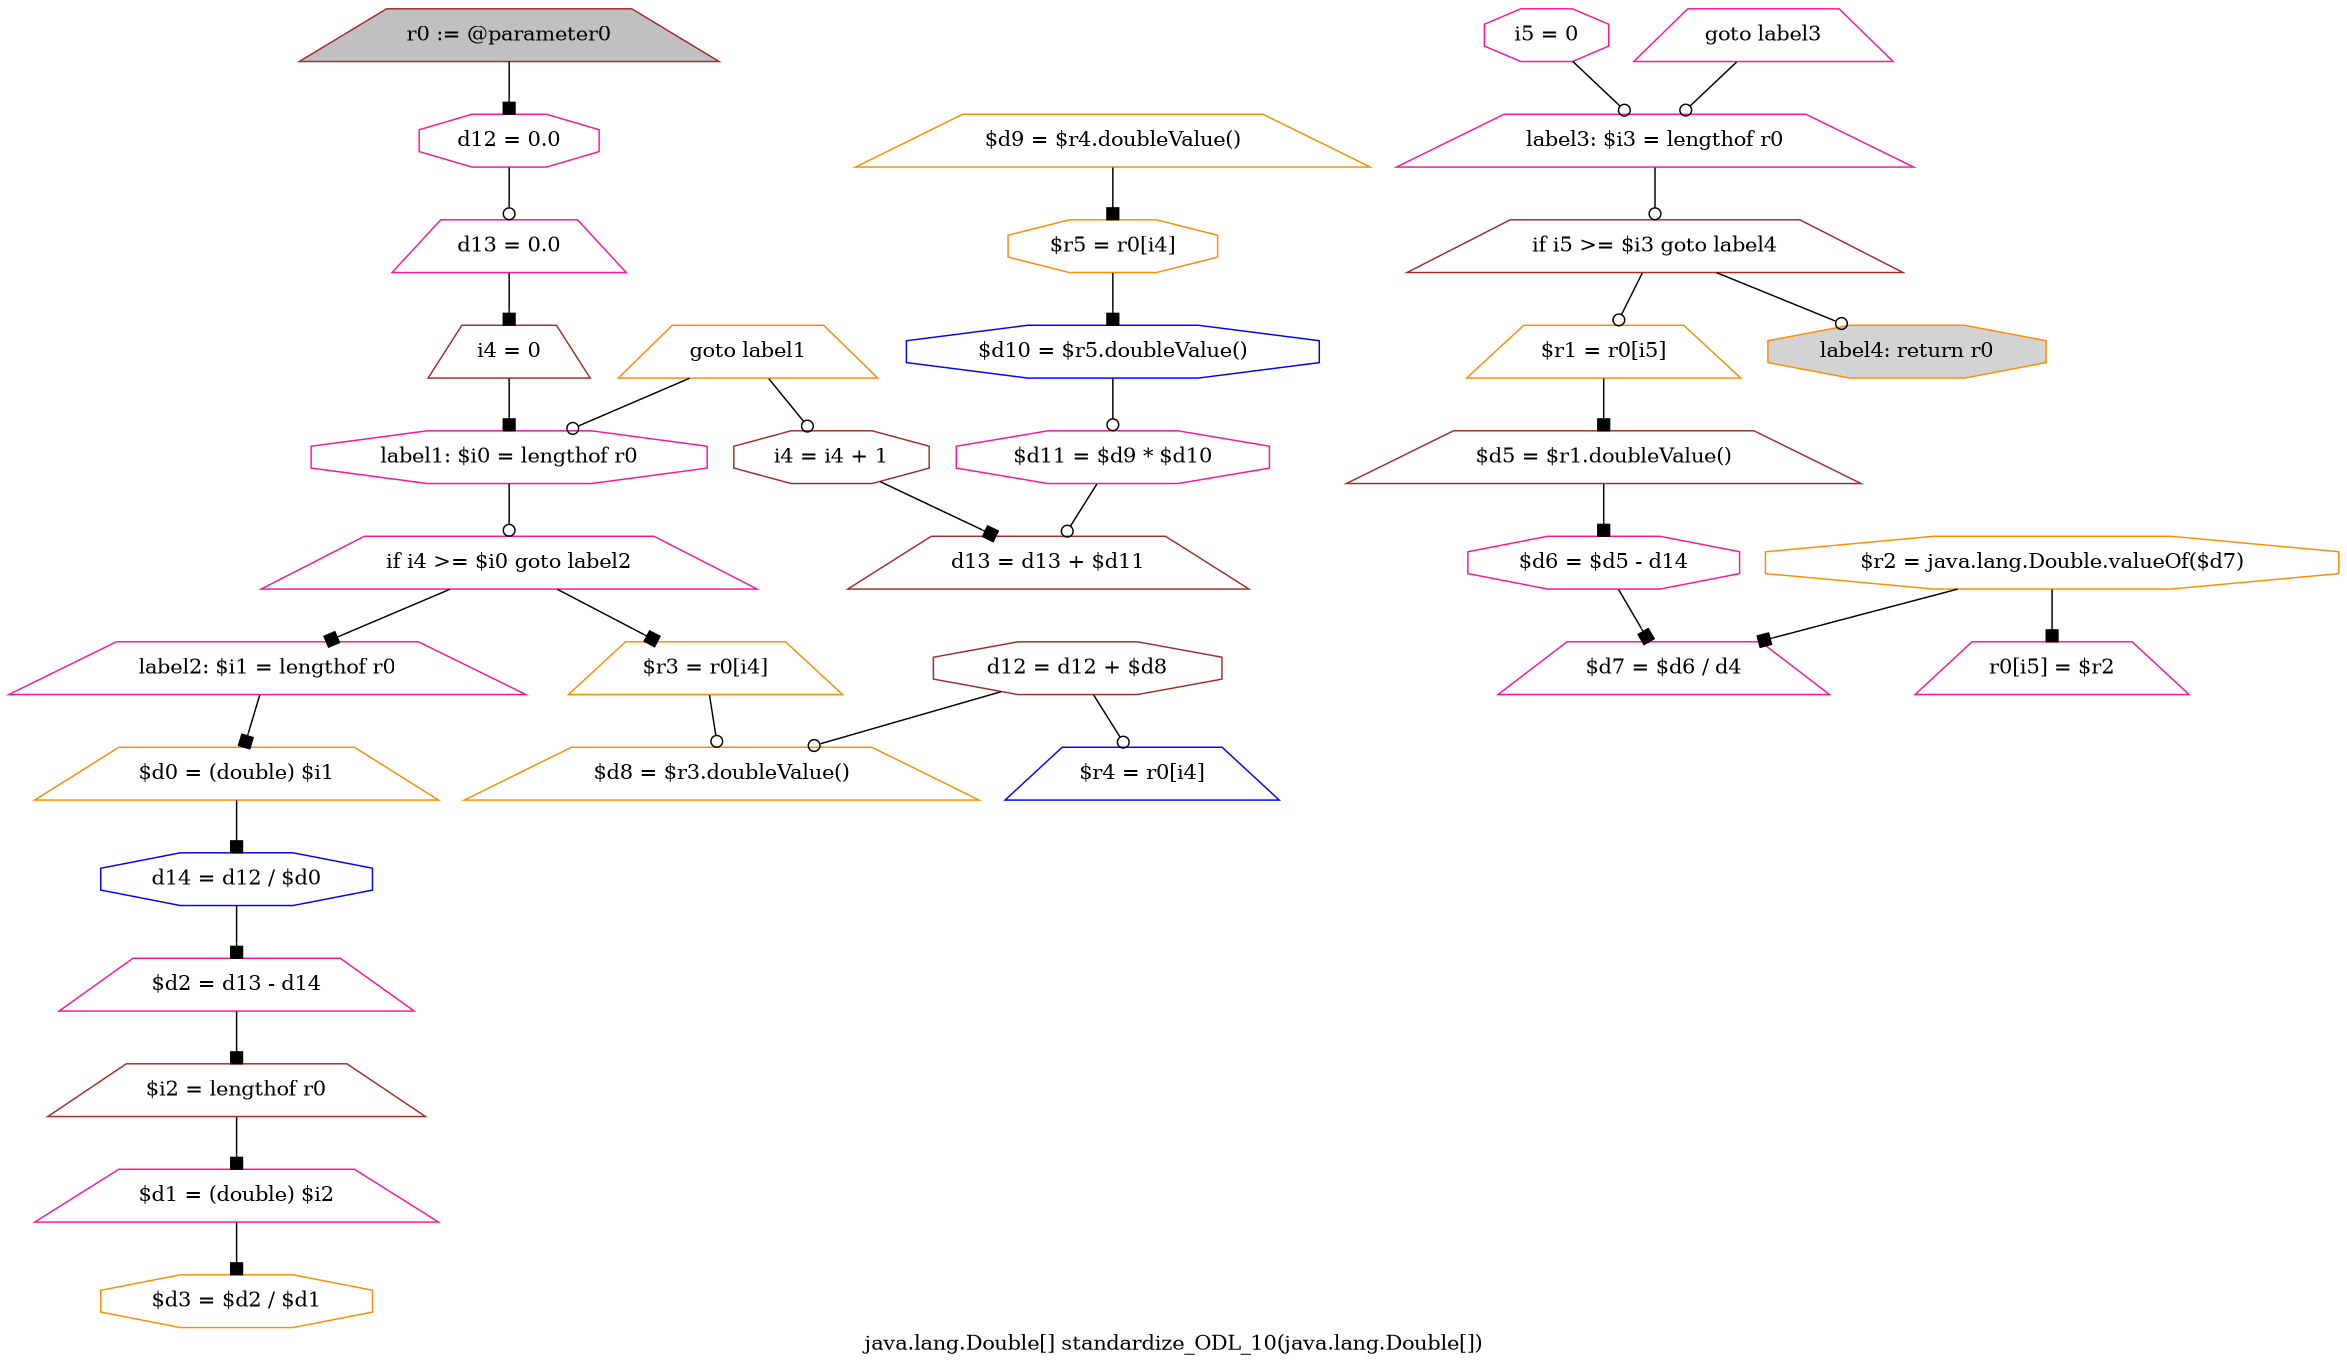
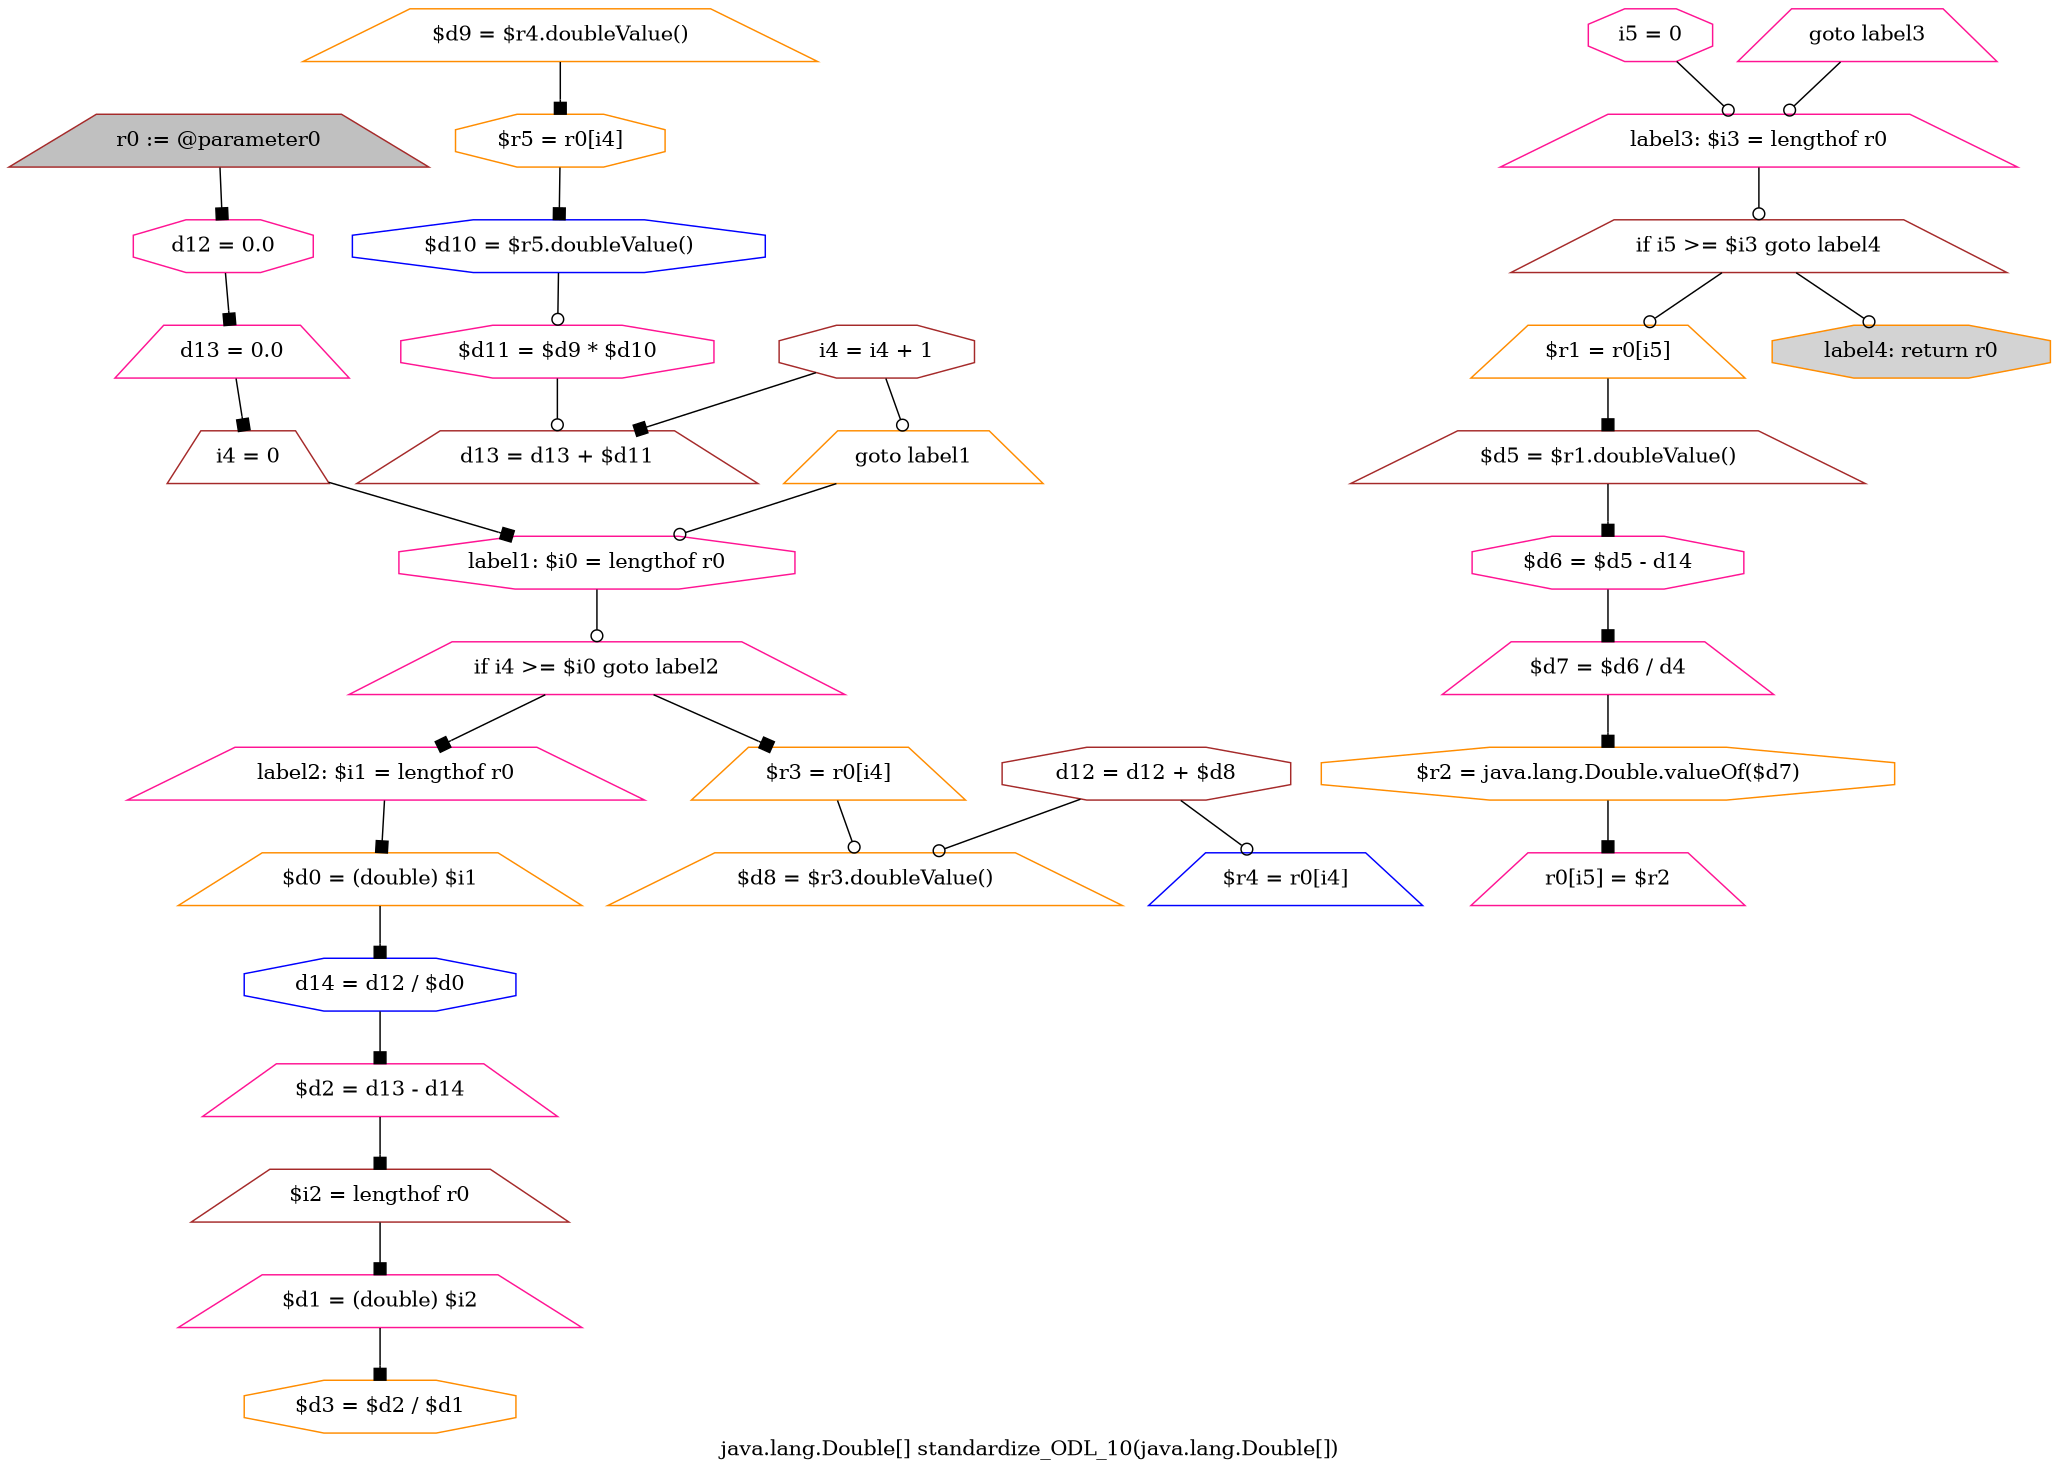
  digraph {
    label="java.lang.Double[] standardize_ODL_10(java.lang.Double[])"
    node [color=deeppink shape=trapezium]
    edge [arrowhead=box]
    n1 [color=brown fillcolor=gray label="r0 := @parameter0" style=filled]
    n2 [label="d12 = 0.0" shape=octagon]
    n3 [label="d13 = 0.0"]
    n4 [color=brown label="i4 = 0"]
    n5 [label="label1: $i0 = lengthof r0" shape=octagon]
    n6 [label="if i4 >= $i0 goto label2"]
    n7 [color=darkorange label="$r3 = r0[i4]"]
    n8 [label="label2: $i1 = lengthof r0"]
    n9 [color=darkorange label="$d8 = $r3.doubleValue()"]
    n10 [color=darkorange label="$d0 = (double) $i1"]
    n11 [color=blue label="d14 = d12 / $d0" shape=octagon]
    n12 [color=brown label="d12 = d12 + $d8" shape=octagon]
    n13 [color=blue label="$r4 = r0[i4]"]
    n14 [color=darkorange label="$d9 = $r4.doubleValue()"]
    n15 [color=darkorange label="$r5 = r0[i4]" shape=octagon]
    n16 [color=blue label="$d10 = $r5.doubleValue()" shape=octagon]
    n17 [label="$d11 = $d9 * $d10" shape=octagon]
    n18 [color=brown label="d13 = d13 + $d11"]
    n19 [color=brown label="i4 = i4 + 1" shape=octagon]
    n20 [color=darkorange label="goto label1"]
    n21 [label="$d2 = d13 - d14"]
    n22 [color=brown label="$i2 = lengthof r0"]
    n23 [label="$d1 = (double) $i2"]
    n24 [color=darkorange label="$d3 = $d2 / $d1" shape=octagon]
    n25 [label="i5 = 0" shape=octagon]
    n26 [label="label3: $i3 = lengthof r0"]
    n27 [color=brown label="if i5 >= $i3 goto label4"]
    n28 [color=darkorange label="$r1 = r0[i5]"]
    n29 [color=darkorange fillcolor=lightgray label="label4: return r0" shape=octagon style=filled]
    n30 [color=brown label="$d5 = $r1.doubleValue()"]
    n31 [label="$d6 = $d5 - d14" shape=octagon]
    n32 [label="$d7 = $d6 / d4"]
    n33 [color=darkorange label="$r2 = java.lang.Double.valueOf($d7)" shape=octagon]
    n34 [label="r0[i5] = $r2"]
    n35 [label="goto label3"]
    n1 -> n2
-   n2 -> n3 [arrowhead=odot]
+   n2 -> n3
    n3 -> n4
    n4 -> n5
    n5 -> n6 [arrowhead=odot]
    n6 -> n7
    n6 -> n8
    n7 -> n9 [arrowhead=odot]
    n8 -> n10
    n10 -> n11
    n11 -> n21
    n12 -> n9 [arrowhead=odot]
    n12 -> n13 [arrowhead=odot]
    n14 -> n15
    n15 -> n16
    n16 -> n17 [arrowhead=odot]
    n17 -> n18 [arrowhead=odot]
    n19 -> n18
-   n20 -> n19 [arrowhead=odot]
+   n19 -> n20 [arrowhead=odot]
    n20 -> n5 [arrowhead=odot]
    n21 -> n22
    n22 -> n23
    n23 -> n24
    n25 -> n26 [arrowhead=odot]
    n26 -> n27 [arrowhead=odot]
    n27 -> n28 [arrowhead=odot]
    n27 -> n29 [arrowhead=odot]
    n28 -> n30
    n30 -> n31
    n31 -> n32
-   n33 -> n32
+   n32 -> n33
    n33 -> n34
    n35 -> n26 [arrowhead=odot]
  }
